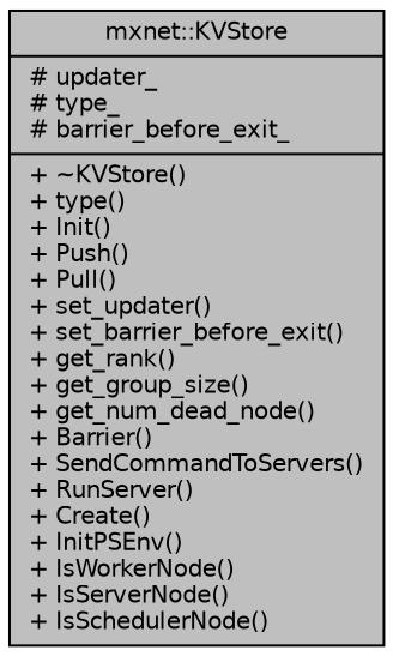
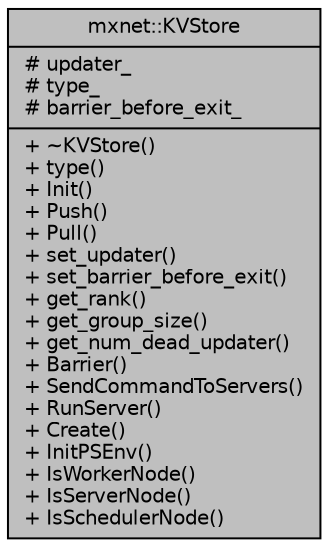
  digraph {
-   n1 [color=black fillcolor=grey75 fontcolor=black fontname=Helvetica fontsize=10 height=0.2 label="{mxnet::KVStore\n|# updater_\l# type_\l# barrier_before_exit_\l|+ ~KVStore()\l+ type()\l+ Init()\l+ Push()\l+ Pull()\l+ set_updater()\l+ set_barrier_before_exit()\l+ get_rank()\l+ get_group_size()\l+ get_num_dead_node()\l+ Barrier()\l+ SendCommandToServers()\l+ RunServer()\l+ Create()\l+ InitPSEnv()\l+ IsWorkerNode()\l+ IsServerNode()\l+ IsSchedulerNode()\l}" shape=record style=filled width=0.4]
+   n1 [color=black fillcolor=grey75 fontcolor=black fontname=Helvetica fontsize=10 height=0.2 label="{mxnet::KVStore\n|# updater_\l# type_\l# barrier_before_exit_\l|+ ~KVStore()\l+ type()\l+ Init()\l+ Push()\l+ Pull()\l+ set_updater()\l+ set_barrier_before_exit()\l+ get_rank()\l+ get_group_size()\l+ get_num_dead_updater()\l+ Barrier()\l+ SendCommandToServers()\l+ RunServer()\l+ Create()\l+ InitPSEnv()\l+ IsWorkerNode()\l+ IsServerNode()\l+ IsSchedulerNode()\l}" shape=record style=filled width=0.4]
  }
